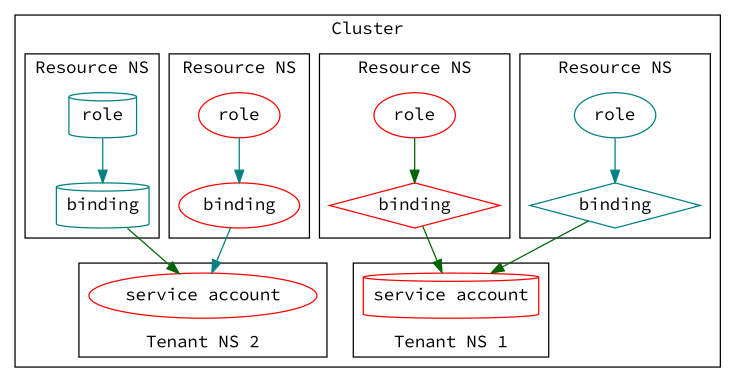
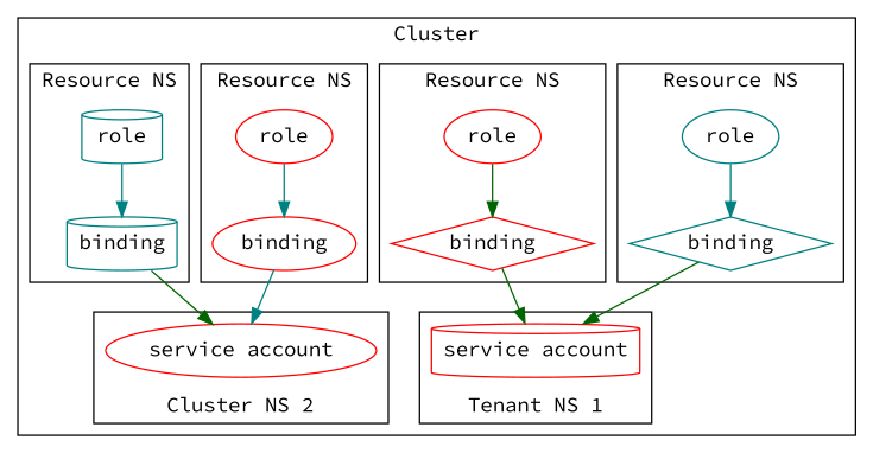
  digraph {
    fontname="Source Code Pro"
    node [color=red shape=ellipse fontname="Source Code Pro"]
    edge [color=teal fontname="Source Code Pro"]
    n1 [label="service account" shape=cylinder]
    n2 [label=role color=teal]
    n3 [label=binding color=teal shape=diamond]
    n4 [label=role]
    n5 [label=binding shape=diamond]
    n6 [label="service account"]
    n7 [label=role]
    n8 [label=binding]
    n9 [label=role color=teal shape=cylinder]
    n10 [label=binding color=teal shape=cylinder]
    subgraph cluster_1 {
      label=Cluster
      subgraph cluster_2 {
        label="Tenant NS 1"
        labelloc=b
        n1
      }
      subgraph cluster_3 {
        label="Resource NS"
        n2
        n3
      }
      subgraph cluster_4 {
        label="Resource NS"
        n4
        n5
      }
      subgraph cluster_5 {
-       label="Tenant NS 2"
+       label="Cluster NS 2"
        labelloc=b
        n6
      }
      subgraph cluster_6 {
        label="Resource NS"
        n7
        n8
      }
      subgraph cluster_7 {
        label="Resource NS"
        n9
        n10
      }
    }
    n2 -> n3
    n3 -> n1 [color=darkgreen]
    n4 -> n5 [color=darkgreen]
    n5 -> n1 [color=darkgreen]
    n7 -> n8
    n8 -> n6
    n9 -> n10
    n10 -> n6 [color=darkgreen]
  }
